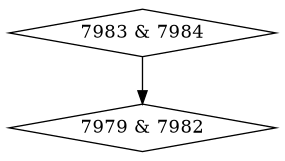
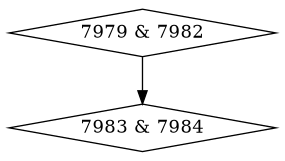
  digraph {
    node [shape=diamond]
    n1 [label="7979 & 7982"]
    n2 [label="7983 & 7984"]
-   n2 -> n1
+   n1 -> n2
  }
